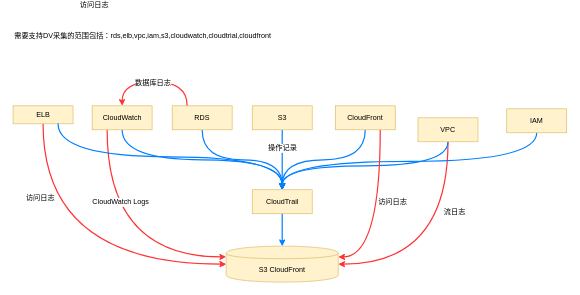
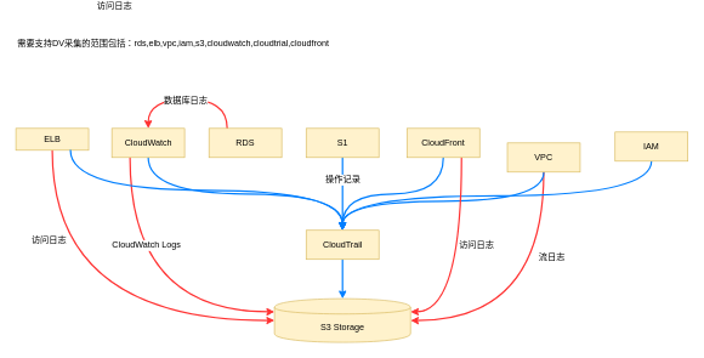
  <mxCell id="0" />
  <mxCell id="1" parent="0" />
  <mxCell id="2" style="edgeStyle=orthogonalEdgeStyle;curved=1;jumpStyle=arc;orthogonalLoop=1;jettySize=auto;html=1;exitX=0.25;exitY=1;exitDx=0;exitDy=0;entryX=0;entryY=0.3;entryDx=0;entryDy=0;shadow=0;strokeColor=#FF3333;strokeWidth=2;comic=1;" edge="1" parent="1" source="22" target="28"><mxGeometry relative="1" as="geometry" /></mxCell>
  <mxCell id="3" value="CloudWatch Logs" style="text;html=1;resizable=0;points=[];align=center;verticalAlign=middle;labelBackgroundColor=#ffffff;" vertex="1" connectable="0" parent="2"><mxGeometry x="-0.415" y="22" relative="1" as="geometry"><mxPoint as="offset" /></mxGeometry></mxCell>
- <mxCell id="4" style="edgeStyle=orthogonalEdgeStyle;orthogonalLoop=1;jettySize=auto;html=1;exitX=0.5;exitY=1;exitDx=0;exitDy=0;entryX=0.5;entryY=0;entryDx=0;entryDy=0;jumpStyle=arc;strokeColor=#007FFF;strokeWidth=2;curved=1;comic=1;" edge="1" parent="1" source="7" target="24"><mxGeometry relative="1" as="geometry"><Array as="points"><mxPoint x="336" y="240" /><mxPoint x="470" y="240" /></Array></mxGeometry></mxCell>
  <mxCell id="5" style="edgeStyle=orthogonalEdgeStyle;orthogonalLoop=1;jettySize=auto;html=1;entryX=0.5;entryY=0;entryDx=0;entryDy=0;curved=1;shadow=0;strokeColor=#FF3333;strokeWidth=2;comic=1;" edge="1" parent="1" target="22"><mxGeometry relative="1" as="geometry"><mxPoint x="311" y="150" as="sourcePoint" /><Array as="points"><mxPoint x="311" y="110" /><mxPoint x="203" y="110" /></Array></mxGeometry></mxCell>
  <mxCell id="6" value="数据库日志" style="text;html=1;resizable=0;points=[];align=center;verticalAlign=middle;labelBackgroundColor=#ffffff;" vertex="1" connectable="0" parent="5"><mxGeometry x="0.227" y="-1" relative="1" as="geometry"><mxPoint x="18" y="1.5" as="offset" /></mxGeometry></mxCell>
  <mxCell id="7" value="RDS" style="rounded=0;whiteSpace=wrap;html=1;fillColor=#fff2cc;strokeColor=#d6b656;" vertex="1" parent="1"><mxGeometry x="286" y="150" width="100" height="40" as="geometry" /></mxCell>
  <mxCell id="8" value="需要支持DV采集的范围包括：rds,elb,vpc,iam,s3,cloudwatch,cloudtrial,cloudfront" style="text;html=1;" vertex="1" parent="1"><mxGeometry x="20.5" y="20" width="290" height="30" as="geometry" /></mxCell>
  <mxCell id="9" style="edgeStyle=orthogonalEdgeStyle;orthogonalLoop=1;jettySize=auto;html=1;exitX=0.5;exitY=1;exitDx=0;exitDy=0;entryX=0;entryY=0.5;entryDx=0;entryDy=0;curved=1;shadow=0;strokeColor=#FF3333;strokeWidth=2;comic=1;" edge="1" parent="1" source="11" target="28"><mxGeometry relative="1" as="geometry" /></mxCell>
  <mxCell id="10" value="访问日志" style="text;html=1;resizable=0;points=[];align=center;verticalAlign=middle;labelBackgroundColor=#ffffff;" vertex="1" connectable="0" parent="9"><mxGeometry x="-0.471" relative="1" as="geometry"><mxPoint x="-5" y="-20" as="offset" /></mxGeometry></mxCell>
  <mxCell id="11" value="ELB" style="rounded=0;whiteSpace=wrap;html=1;fillColor=#fff2cc;strokeColor=#d6b656;" vertex="1" parent="1"><mxGeometry x="20.667" y="150" width="100" height="30" as="geometry" /></mxCell>
  <mxCell id="12" style="edgeStyle=orthogonalEdgeStyle;orthogonalLoop=1;jettySize=auto;html=1;exitX=0.5;exitY=1;exitDx=0;exitDy=0;entryX=1;entryY=0.5;entryDx=0;entryDy=0;shadow=0;strokeColor=#FF3333;strokeWidth=2;curved=1;comic=1;" edge="1" parent="1" source="15" target="28"><mxGeometry relative="1" as="geometry" /></mxCell>
  <mxCell id="13" value="流日志" style="text;html=1;resizable=0;points=[];align=center;verticalAlign=middle;labelBackgroundColor=#ffffff;" vertex="1" connectable="0" parent="12"><mxGeometry x="-0.602" y="2" relative="1" as="geometry"><mxPoint x="8" y="39" as="offset" /></mxGeometry></mxCell>
  <mxCell id="14" style="edgeStyle=orthogonalEdgeStyle;curved=1;comic=1;jumpStyle=arc;orthogonalLoop=1;jettySize=auto;html=1;exitX=0.5;exitY=1;exitDx=0;exitDy=0;entryX=0.5;entryY=0;entryDx=0;entryDy=0;strokeColor=#007FFF;strokeWidth=2;" edge="1" parent="1" source="15" target="24"><mxGeometry relative="1" as="geometry" /></mxCell>
  <mxCell id="15" value="VPC" style="rounded=0;whiteSpace=wrap;html=1;fillColor=#fff2cc;strokeColor=#d6b656;" vertex="1" parent="1"><mxGeometry x="696" y="170" width="100" height="40" as="geometry" /></mxCell>
  <mxCell id="16" style="edgeStyle=orthogonalEdgeStyle;curved=1;comic=1;jumpStyle=arc;orthogonalLoop=1;jettySize=auto;html=1;exitX=0.5;exitY=1;exitDx=0;exitDy=0;entryX=0.5;entryY=0;entryDx=0;entryDy=0;strokeColor=#007FFF;strokeWidth=2;" edge="1" parent="1" source="17" target="24"><mxGeometry relative="1" as="geometry" /></mxCell>
  <mxCell id="17" value="IAM" style="rounded=0;whiteSpace=wrap;html=1;fillColor=#fff2cc;strokeColor=#d6b656;" vertex="1" parent="1"><mxGeometry x="844" y="155" width="100" height="40" as="geometry" /></mxCell>
  <mxCell id="18" style="edgeStyle=orthogonalEdgeStyle;orthogonalLoop=1;jettySize=auto;html=1;exitX=0.5;exitY=1;exitDx=0;exitDy=0;strokeColor=#007FFF;strokeWidth=2;curved=1;comic=1;" edge="1" parent="1" source="20" target="24"><mxGeometry relative="1" as="geometry" /></mxCell>
  <mxCell id="19" value="操作记录" style="text;html=1;resizable=0;points=[];align=center;verticalAlign=middle;labelBackgroundColor=#ffffff;" vertex="1" connectable="0" parent="18"><mxGeometry y="-15" relative="1" as="geometry"><mxPoint x="15" y="-20" as="offset" /></mxGeometry></mxCell>
- <mxCell id="20" value="S3" style="rounded=0;whiteSpace=wrap;html=1;fillColor=#fff2cc;strokeColor=#d6b656;" vertex="1" parent="1"><mxGeometry x="419.5" y="150" width="100" height="40" as="geometry" /></mxCell>
+ <mxCell id="20" value="S1" style="rounded=0;whiteSpace=wrap;html=1;fillColor=#fff2cc;strokeColor=#d6b656;" vertex="1" parent="1"><mxGeometry x="419.5" y="150" width="100" height="40" as="geometry" /></mxCell>
  <mxCell id="21" style="edgeStyle=orthogonalEdgeStyle;orthogonalLoop=1;jettySize=auto;html=1;exitX=0.5;exitY=1;exitDx=0;exitDy=0;entryX=0.5;entryY=0;entryDx=0;entryDy=0;jumpStyle=arc;strokeColor=#007FFF;strokeWidth=2;curved=1;comic=1;" edge="1" parent="1" source="22" target="24"><mxGeometry relative="1" as="geometry" /></mxCell>
  <mxCell id="22" value="CloudWatch" style="rounded=0;whiteSpace=wrap;html=1;fillColor=#fff2cc;strokeColor=#d6b656;" vertex="1" parent="1"><mxGeometry x="152.5" y="150" width="100" height="40" as="geometry" /></mxCell>
  <mxCell id="23" style="edgeStyle=orthogonalEdgeStyle;orthogonalLoop=1;jettySize=auto;html=1;exitX=0.5;exitY=1;exitDx=0;exitDy=0;entryX=0.5;entryY=0;entryDx=0;entryDy=0;curved=1;strokeColor=#007FFF;strokeWidth=2;comic=1;" edge="1" parent="1" source="24" target="28"><mxGeometry relative="1" as="geometry" /></mxCell>
  <mxCell id="24" value="CloudTrail" style="rounded=0;whiteSpace=wrap;html=1;fillColor=#fff2cc;strokeColor=#d6b656;" vertex="1" parent="1"><mxGeometry x="419.5" y="290" width="100" height="40" as="geometry" /></mxCell>
  <mxCell id="25" style="edgeStyle=orthogonalEdgeStyle;curved=1;comic=1;jumpStyle=arc;orthogonalLoop=1;jettySize=auto;html=1;exitX=0.5;exitY=1;exitDx=0;exitDy=0;entryX=0.5;entryY=0;entryDx=0;entryDy=0;strokeColor=#007FFF;strokeWidth=2;" edge="1" parent="1" source="27" target="24"><mxGeometry relative="1" as="geometry" /></mxCell>
  <mxCell id="26" style="edgeStyle=orthogonalEdgeStyle;curved=1;comic=1;jumpStyle=arc;orthogonalLoop=1;jettySize=auto;html=1;exitX=0.75;exitY=1;exitDx=0;exitDy=0;entryX=1;entryY=0.3;entryDx=0;entryDy=0;shadow=0;strokeColor=#FF3333;strokeWidth=2;" edge="1" parent="1" source="27" target="28"><mxGeometry relative="1" as="geometry" /></mxCell>
  <mxCell id="27" value="CloudFront" style="rounded=0;whiteSpace=wrap;html=1;fillColor=#fff2cc;strokeColor=#d6b656;" vertex="1" parent="1"><mxGeometry x="558" y="150" width="100" height="40" as="geometry" /></mxCell>
- <mxCell id="28" value="S3 CloudFront" style="shape=cylinder;whiteSpace=wrap;html=1;boundedLbl=1;backgroundOutline=1;fillColor=#fff2cc;strokeColor=#d6b656;" vertex="1" parent="1"><mxGeometry x="376" y="384" width="187" height="60" as="geometry" /></mxCell>
+ <mxCell id="28" value="S3 Storage" style="shape=cylinder;whiteSpace=wrap;html=1;boundedLbl=1;backgroundOutline=1;fillColor=#fff2cc;strokeColor=#d6b656;" vertex="1" parent="1"><mxGeometry x="376" y="384" width="187" height="60" as="geometry" /></mxCell>
  <mxCell id="29" style="edgeStyle=orthogonalEdgeStyle;jumpStyle=arc;orthogonalLoop=1;jettySize=auto;html=1;exitX=0.75;exitY=1;exitDx=0;exitDy=0;entryX=0.5;entryY=0;entryDx=0;entryDy=0;shadow=0;strokeColor=#007FFF;strokeWidth=2;curved=1;comic=1;" edge="1" parent="1" source="11" target="24"><mxGeometry relative="1" as="geometry" /></mxCell>
  <mxCell id="30" value="访问日志&lt;br&gt;" style="text;html=1;resizable=0;points=[];autosize=1;align=left;verticalAlign=top;spacingTop=-4;" vertex="1" parent="1"><mxGeometry x="628" y="300" width="60" height="20" as="geometry" /></mxCell>
  <mxCell id="31" value="访问日志" style="text;html=1;resizable=0;points=[];align=center;verticalAlign=middle;labelBackgroundColor=#ffffff;" vertex="1" connectable="0" parent="1"><mxGeometry x="-0.471" relative="1" as="geometry"><mxPoint x="155.5" y="-19.5" as="offset" /></mxGeometry></mxCell>
  <mxCell id="32" value="访问日志" style="text;html=1;resizable=0;points=[];align=center;verticalAlign=middle;labelBackgroundColor=#ffffff;" vertex="1" connectable="0" parent="1"><mxGeometry x="-0.471" relative="1" as="geometry"><mxPoint x="155.5" y="-20" as="offset" /></mxGeometry></mxCell>
  <mxCell id="33" value="访问日志" style="text;html=1;resizable=0;points=[];align=center;verticalAlign=middle;labelBackgroundColor=#ffffff;" vertex="1" connectable="0" parent="1"><mxGeometry x="-0.471" relative="1" as="geometry"><mxPoint x="155.5" y="-20" as="offset" /></mxGeometry></mxCell>
